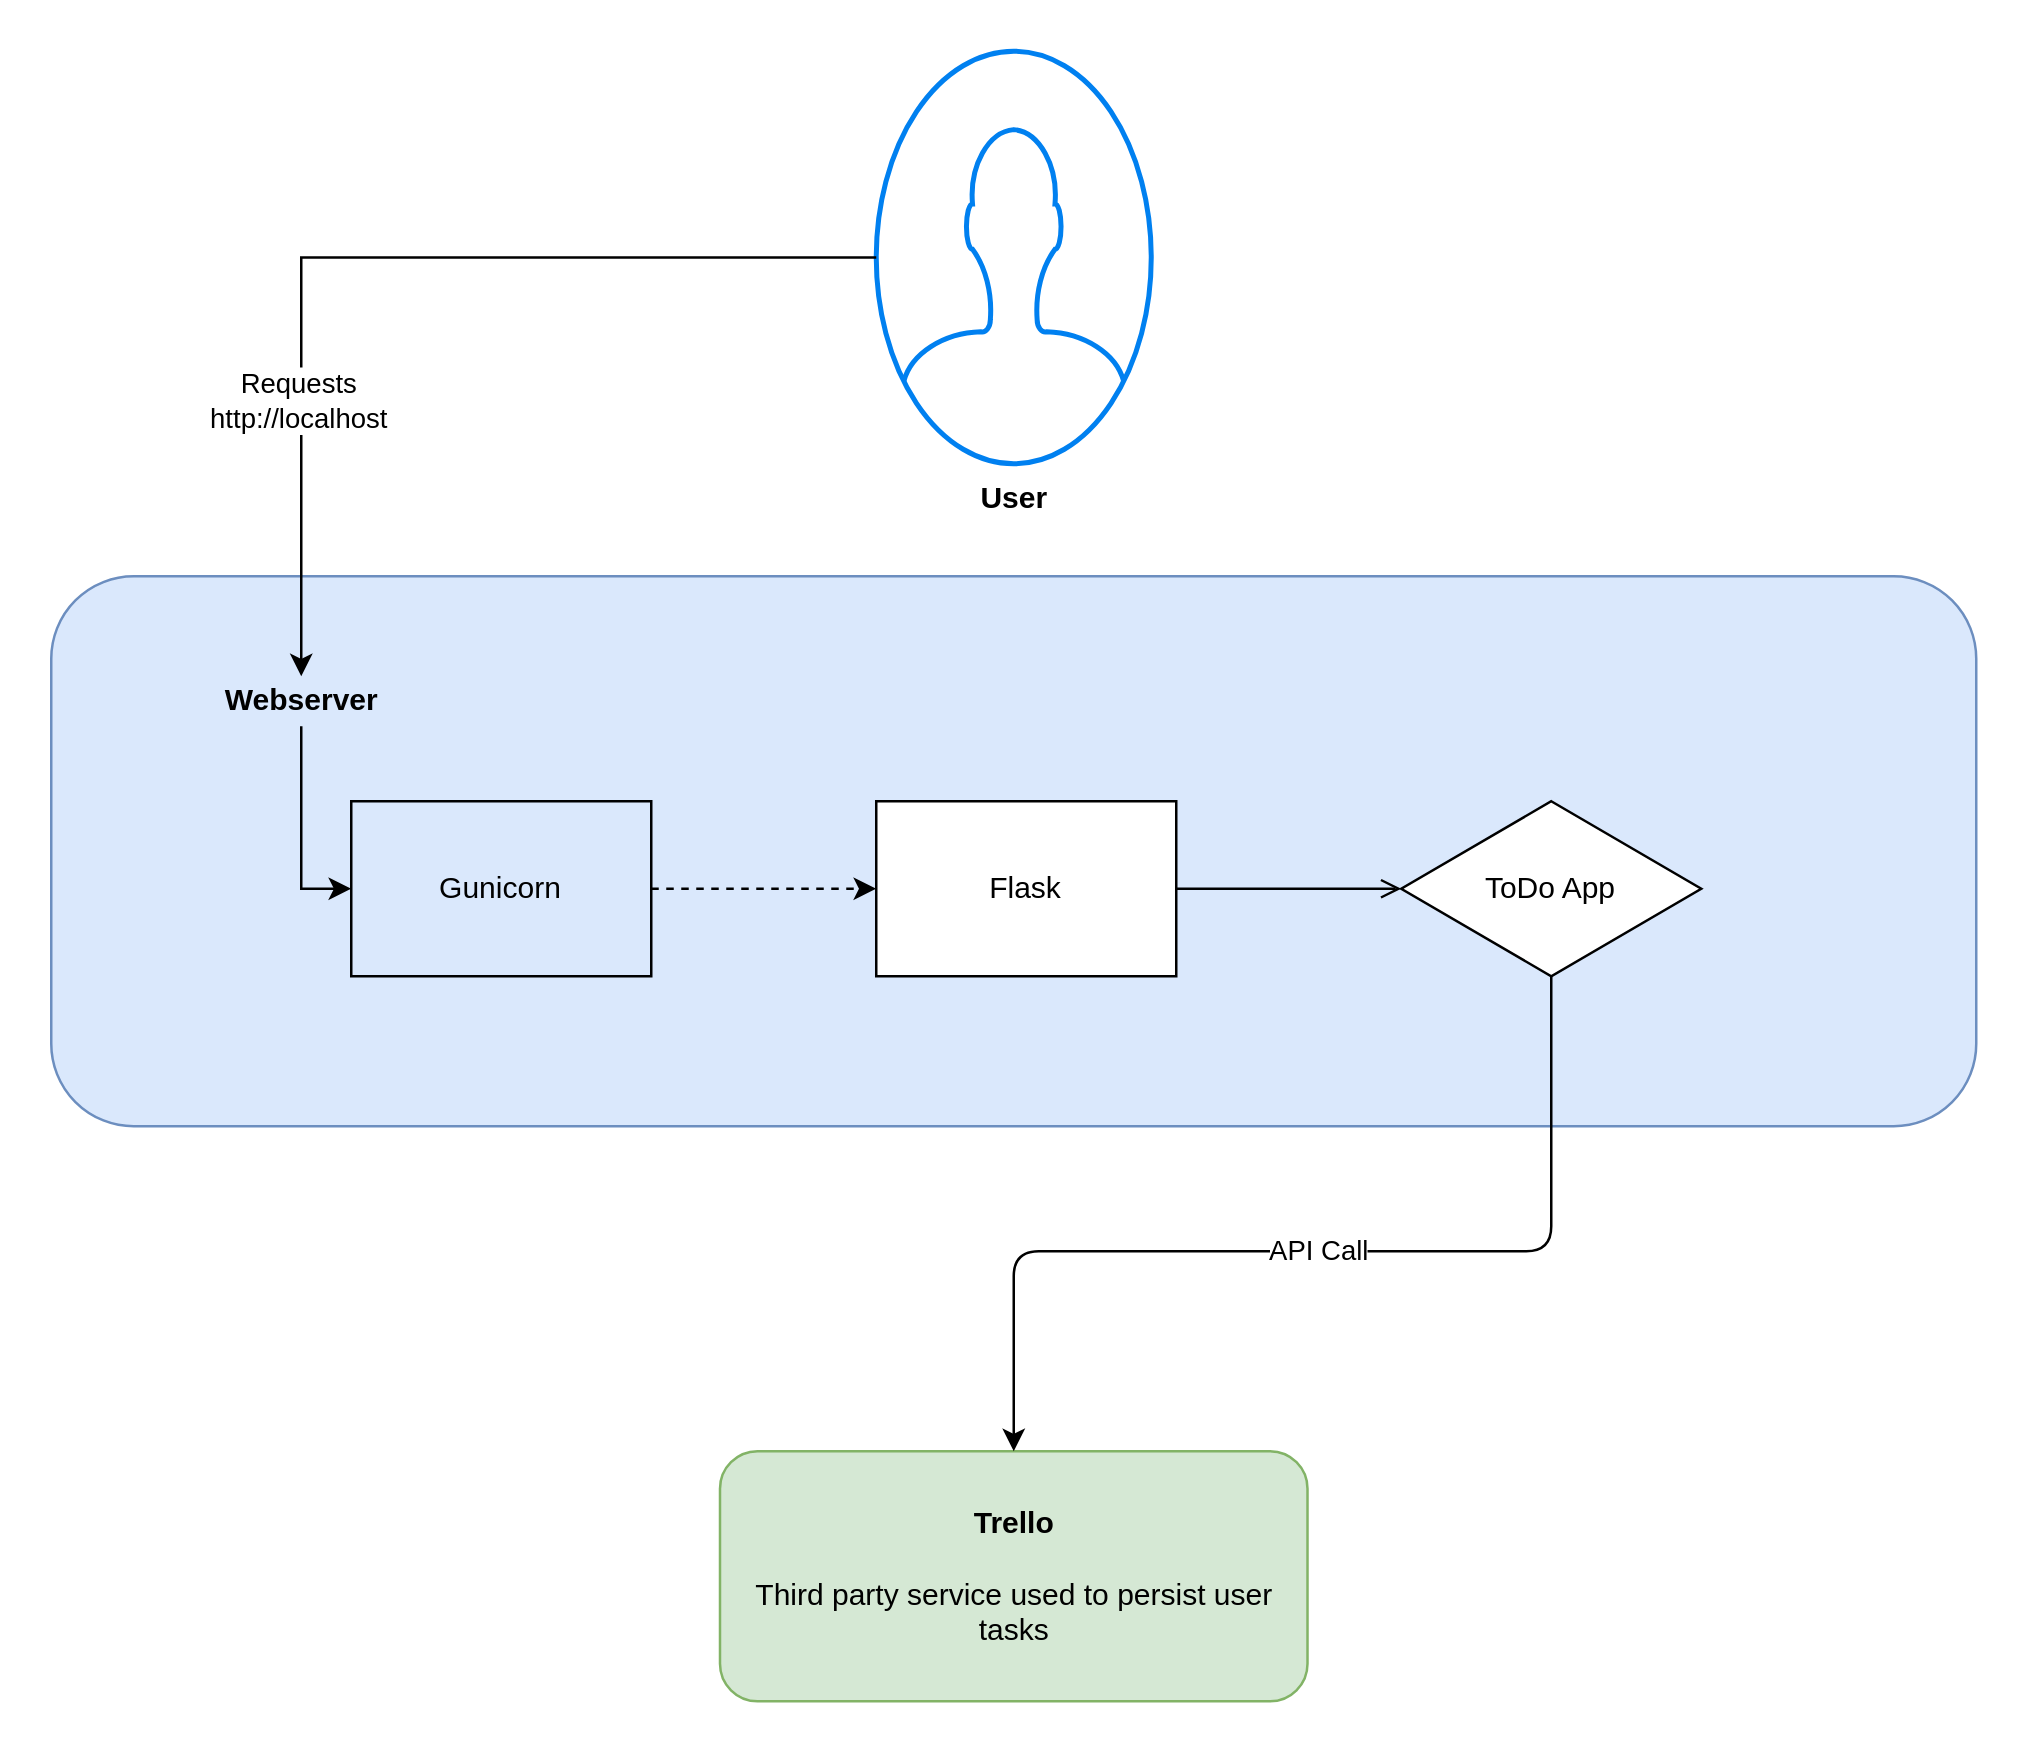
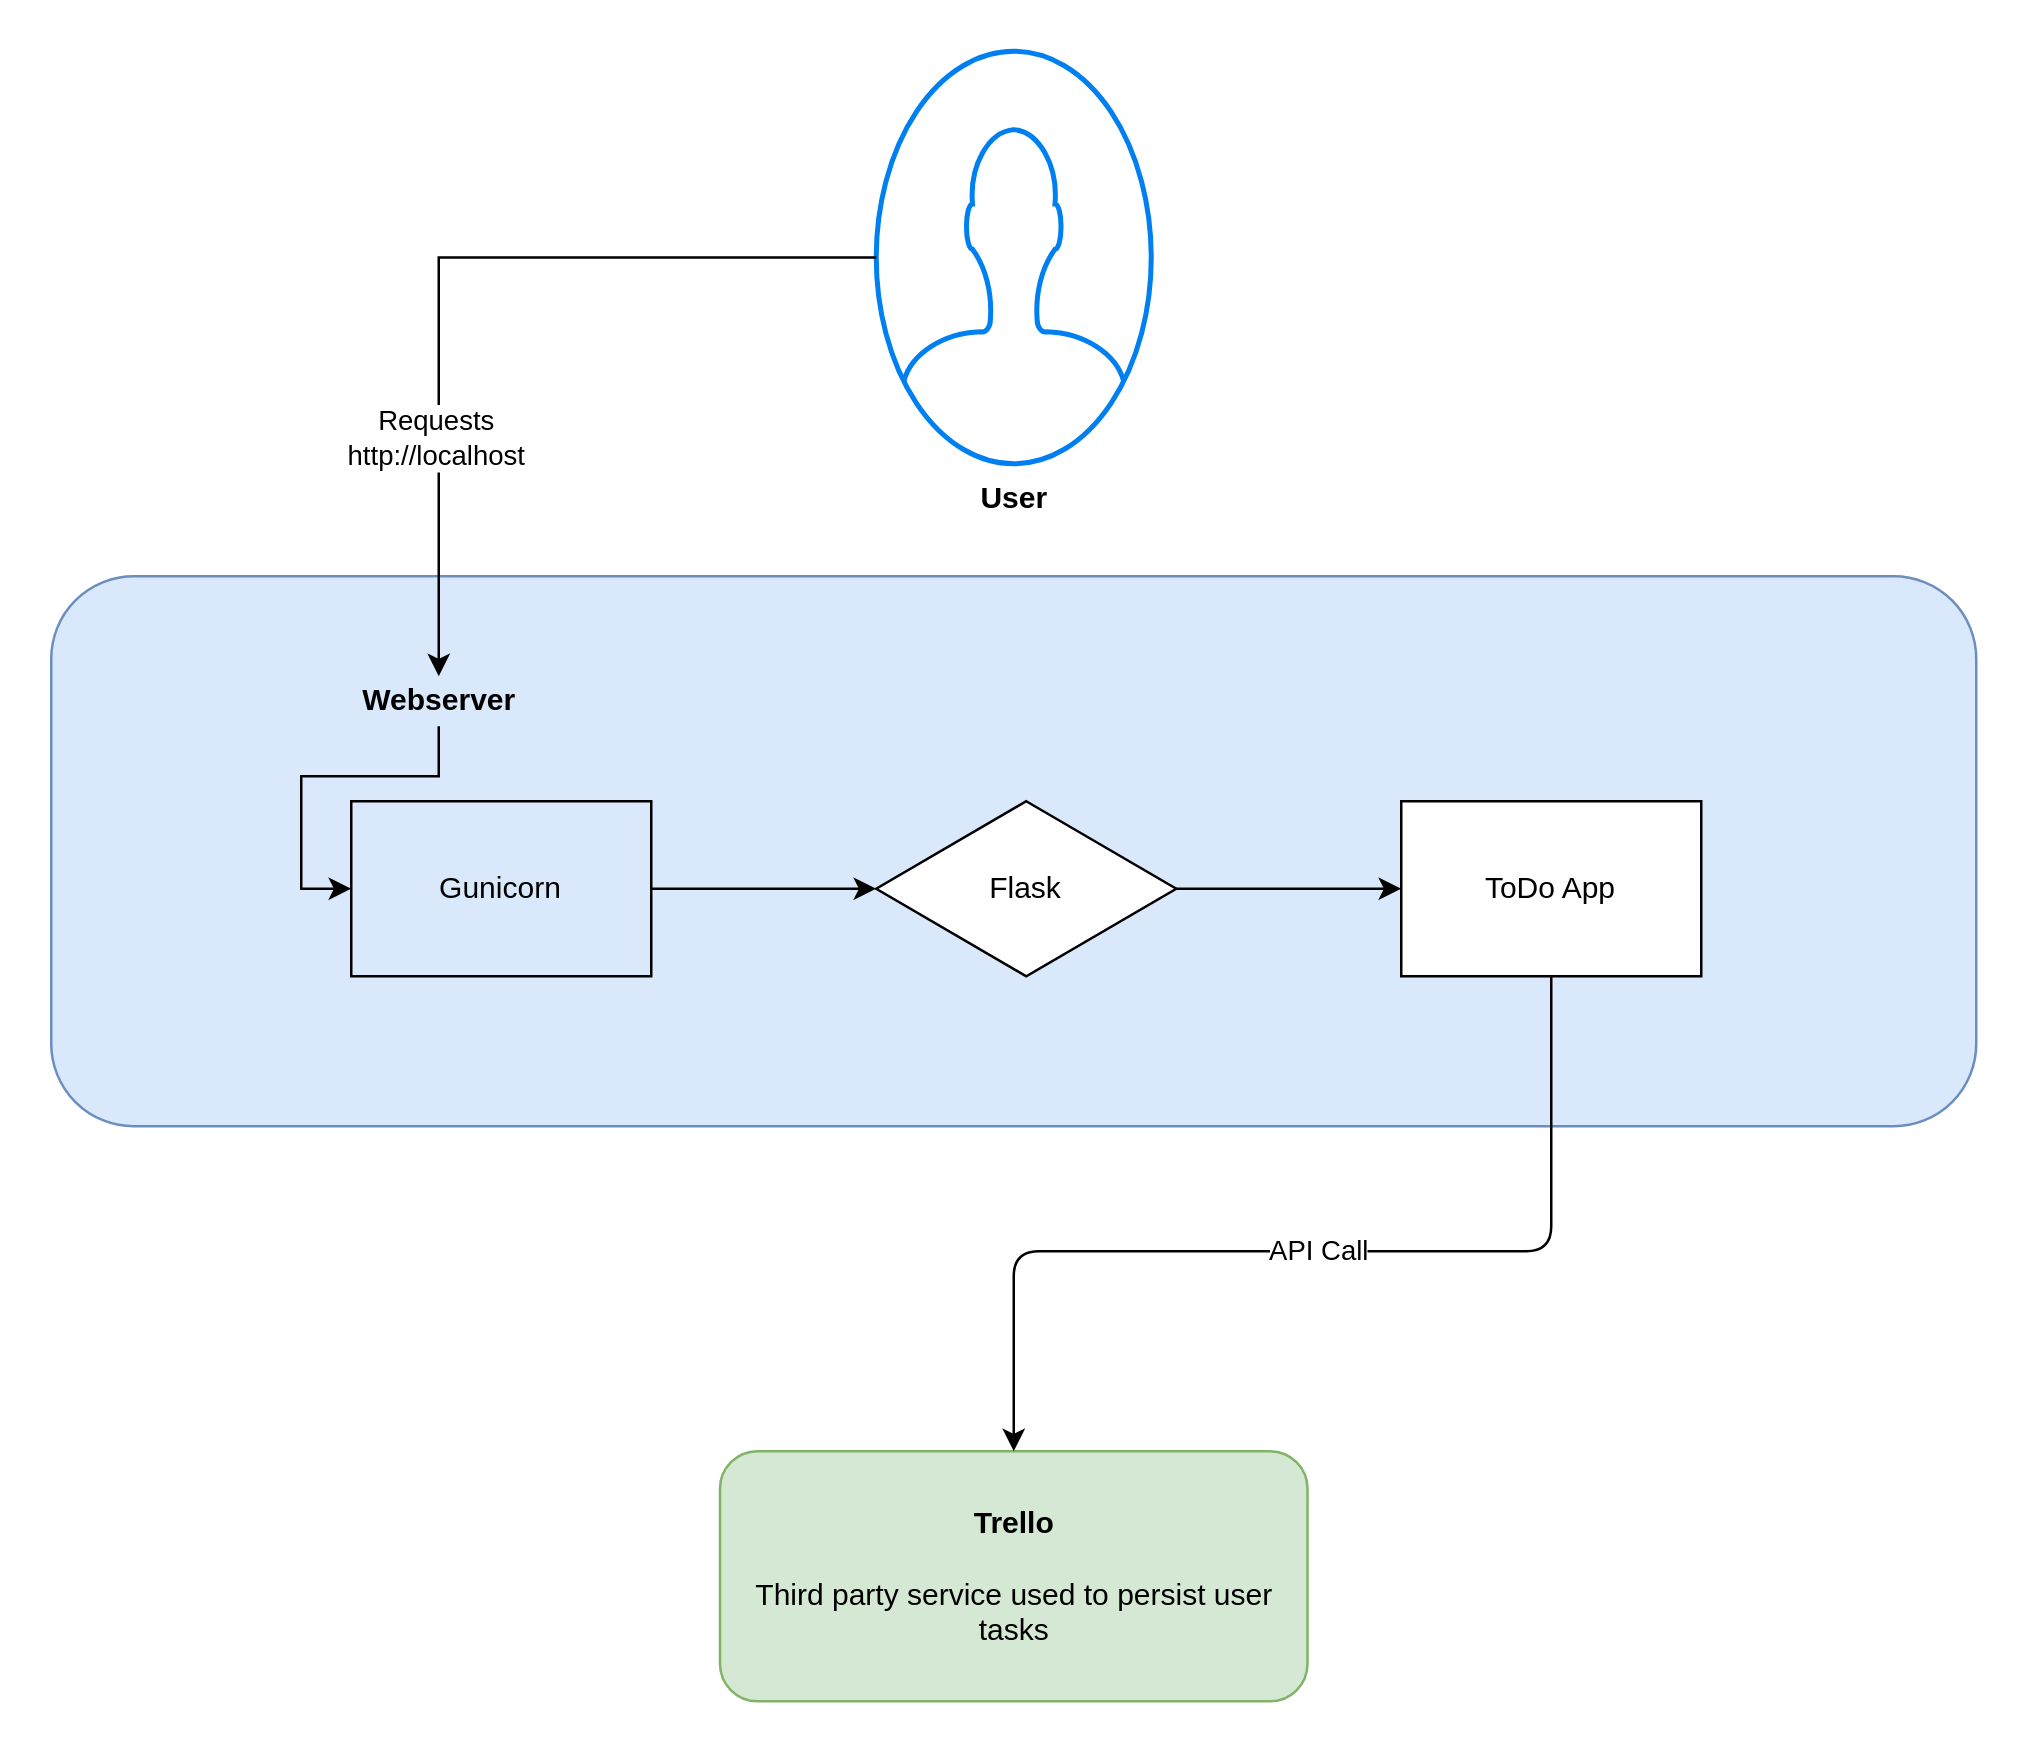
  <mxCell id="0" />
  <mxCell id="1" parent="0" />
  <mxCell id="2" value="&lt;b&gt;User&lt;/b&gt;" style="html=1;verticalLabelPosition=bottom;align=center;labelBackgroundColor=#ffffff;verticalAlign=top;strokeWidth=2;strokeColor=#0080F0;shadow=0;dashed=0;shape=mxgraph.ios7.icons.user;" parent="1" vertex="1"><mxGeometry x="350" y="20" width="110" height="165" as="geometry" /></mxCell>
  <mxCell id="3" value="" style="rounded=1;whiteSpace=wrap;html=1;fillColor=#dae8fc;strokeColor=#6c8ebf;" parent="1" vertex="1"><mxGeometry x="20" y="230" width="770" height="220" as="geometry" /></mxCell>
  <mxCell id="4" value="&lt;b&gt;Trello&lt;/b&gt;&lt;br&gt;&lt;br&gt;Third party service used to persist user tasks" style="rounded=1;whiteSpace=wrap;html=1;fillColor=#d5e8d4;strokeColor=#82b366;" parent="1" vertex="1"><mxGeometry x="287.5" y="580" width="235" height="100" as="geometry" /></mxCell>
- <mxCell id="5" value="Flask" style="rounded=0;whiteSpace=wrap;html=1;" parent="1" vertex="1"><mxGeometry x="350" y="320" width="120" height="70" as="geometry" /></mxCell>
+ <mxCell id="5" value="Flask" style="rhombus;whiteSpace=wrap;html=1;" parent="1" vertex="1"><mxGeometry x="350" y="320" width="120" height="70" as="geometry" /></mxCell>
  <mxCell id="6" value="" style="edgeStyle=orthogonalEdgeStyle;rounded=0;orthogonalLoop=1;jettySize=auto;html=1;entryX=0;entryY=0.5;entryDx=0;entryDy=0;" parent="1" source="7" target="10" edge="1"><mxGeometry relative="1" as="geometry" /></mxCell>
- <mxCell id="7" value="&lt;b&gt;Webserver&lt;/b&gt;" style="text;html=1;resizable=0;autosize=1;align=center;verticalAlign=middle;points=[];fillColor=none;strokeColor=none;rounded=0;" parent="1" vertex="1"><mxGeometry x="80" y="270" width="80" height="20" as="geometry" /></mxCell>
+ <mxCell id="7" value="&lt;b&gt;Webserver&lt;/b&gt;" style="text;html=1;resizable=0;autosize=1;align=center;verticalAlign=middle;points=[];fillColor=none;strokeColor=none;rounded=0;" parent="1" vertex="1"><mxGeometry x="135" y="270" width="80" height="20" as="geometry" /></mxCell>
  <mxCell id="8" value="" style="edgeStyle=orthogonalEdgeStyle;rounded=0;orthogonalLoop=1;jettySize=auto;html=1;entryX=0.5;entryY=0;entryDx=0;entryDy=0;entryPerimeter=0;" parent="1" source="2" target="7" edge="1"><mxGeometry relative="1" as="geometry"><mxPoint x="120" y="250" as="targetPoint" /></mxGeometry></mxCell>
  <mxCell id="9" value="Requests&lt;br&gt;http://localhost" style="edgeLabel;html=1;align=center;verticalAlign=middle;resizable=0;points=[];" parent="8" vertex="1" connectable="0"><mxGeometry x="0.442" y="-2" relative="1" as="geometry"><mxPoint as="offset" /></mxGeometry></mxCell>
  <mxCell id="10" value="Gunicorn" style="rounded=0;whiteSpace=wrap;html=1;fillColor=#dae8fc;" parent="1" vertex="1"><mxGeometry x="140" y="320" width="120" height="70" as="geometry" /></mxCell>
- <mxCell id="11" value="ToDo App" style="rhombus;whiteSpace=wrap;html=1;" parent="1" vertex="1"><mxGeometry x="560" y="320" width="120" height="70" as="geometry" /></mxCell>
- <mxCell id="12" value="" style="endArrow=classic;html=1;exitX=1;exitY=0.5;exitDx=0;exitDy=0;dashed=1;" parent="1" source="10" target="5" edge="1"><mxGeometry width="50" height="50" relative="1" as="geometry"><mxPoint x="260" y="360" as="sourcePoint" /><mxPoint x="310" y="310" as="targetPoint" /></mxGeometry></mxCell>
- <mxCell id="13" value="" style="endArrow=open;html=1;exitX=1;exitY=0.5;exitDx=0;exitDy=0;" parent="1" source="5" target="11" edge="1"><mxGeometry width="50" height="50" relative="1" as="geometry"><mxPoint x="370" y="370" as="sourcePoint" /><mxPoint x="420" y="320" as="targetPoint" /></mxGeometry></mxCell>
+ <mxCell id="11" value="ToDo App" style="rounded=0;whiteSpace=wrap;html=1;" parent="1" vertex="1"><mxGeometry x="560" y="320" width="120" height="70" as="geometry" /></mxCell>
+ <mxCell id="12" value="" style="endArrow=classic;html=1;exitX=1;exitY=0.5;exitDx=0;exitDy=0;" parent="1" source="10" target="5" edge="1"><mxGeometry width="50" height="50" relative="1" as="geometry"><mxPoint x="260" y="360" as="sourcePoint" /><mxPoint x="310" y="310" as="targetPoint" /></mxGeometry></mxCell>
+ <mxCell id="13" value="" style="endArrow=classic;html=1;exitX=1;exitY=0.5;exitDx=0;exitDy=0;" parent="1" source="5" target="11" edge="1"><mxGeometry width="50" height="50" relative="1" as="geometry"><mxPoint x="370" y="370" as="sourcePoint" /><mxPoint x="420" y="320" as="targetPoint" /></mxGeometry></mxCell>
  <mxCell id="14" value="API Call" style="endArrow=classic;html=1;entryX=0.5;entryY=0;entryDx=0;entryDy=0;exitX=0.5;exitY=1;exitDx=0;exitDy=0;" parent="1" source="11" target="4" edge="1"><mxGeometry width="50" height="50" relative="1" as="geometry"><mxPoint x="405" y="360" as="sourcePoint" /><mxPoint x="405" y="460" as="targetPoint" /><Array as="points"><mxPoint x="620" y="500" /><mxPoint x="405" y="500" /></Array></mxGeometry></mxCell>
